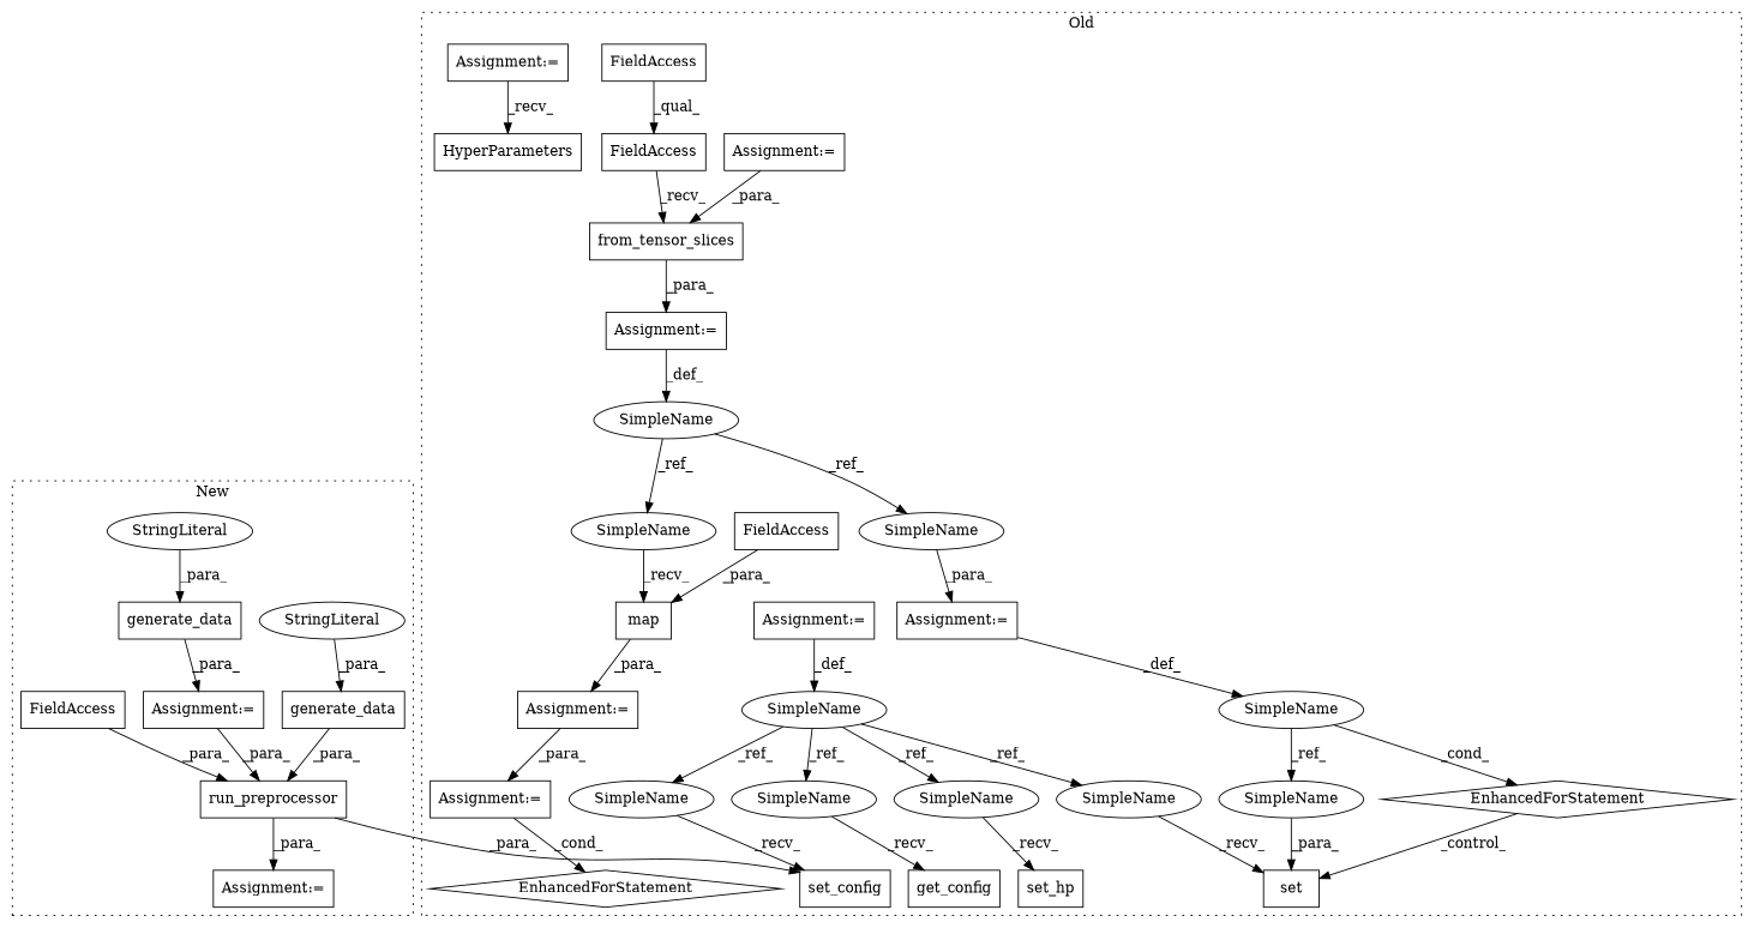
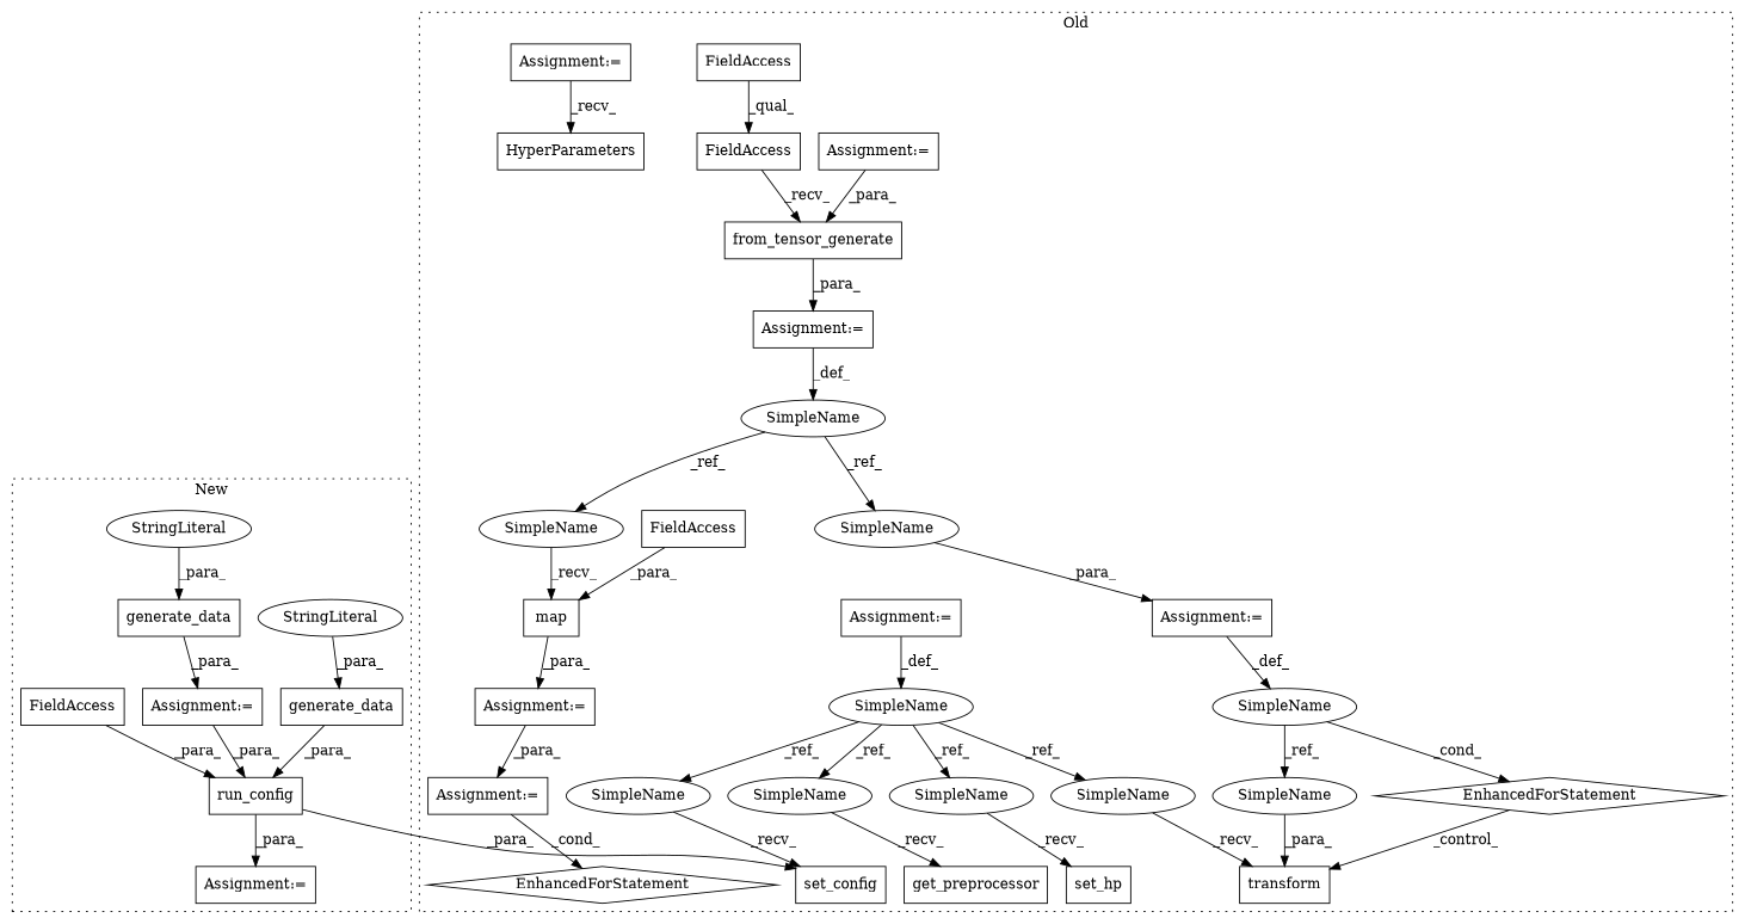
  digraph {
    node [a=32 l=1 s="1148,1216" shape=box]
    n1 [l=17 label=HyperParameters s=835]
    n2 [l="7,1" label=set_hp s="817,852"]
    n3 [a=42 l=9 label=SimpleName s=654 shape=ellipse]
-   n4 [l="10,1" label=set s="1236,1247"]
+   n4 [l="10,1" label=transform s="1236,1247"]
    n5 [a=70 l="53,2" label=EnhancedForStatement shape=diamond]
    n6 [l="11,1" label=set_config s="1004,1037"]
    n7 [a=42 label=SimpleName s=1205 shape=ellipse]
-   n8 [l=12 label=get_config s=1025]
+   n8 [l=12 label=get_preprocessor s=1025]
    n9 [a=7 label="Assignment:=" s=705]
    n10 [a=7 label="Assignment:=" s=663]
    n11 [a=7 label="Assignment:=" s=1485]
    n12 [a=70 l="53,2" label=EnhancedForStatement s="1513,1585" shape=diamond]
-   n13 [l="19,1" label=from_tensor_slices s="774,800"]
+   n13 [l="19,1" label=from_tensor_generate s="774,800"]
    n14 [a=22 l=23 label=FieldAccess s=750]
    n15 [a=22 l=15 label=FieldAccess s=750]
    n16 [a=7 l=10 label="Assignment:=" s=604]
    n17 [a=7 l="53,2" label="Assignment:=" s="1513,1585"]
    n18 [a=7 l="53,2" label="Assignment:="]
    n19 [a=42 l=7 label=SimpleName s=742 shape=ellipse]
    n20 [l="4,1" label=map s="1494,1506"]
    n21 [a=22 l=8 label=FieldAccess s=1498]
    n22 [a=7 label="Assignment:=" s=749]
    n23 [a=42 l=7 label=SimpleName s=1486 shape=ellipse]
    n24 [a=42 l=7 label=SimpleName s=1209 shape=ellipse]
    n25 [a=42 label=SimpleName s=1246 shape=ellipse]
    n26 [a=42 l=9 label=SimpleName s=1015 shape=ellipse]
    n27 [a=42 l=9 label=SimpleName s=807 shape=ellipse]
    n28 [a=42 l=9 label=SimpleName s=1226 shape=ellipse]
    n29 [a=42 l=9 label=SimpleName s=994 shape=ellipse]
-   n30 [l="17,1" label=run_preprocessor s="1576,1680"]
+   n30 [l="17,1" label=run_config s="1576,1680"]
    n31 [a=22 l=18 label=FieldAccess s=1662]
    n32 [l="14,1" label=generate_data s="1637,1660"]
    n33 [a=45 l=9 label=StringLiteral s=1651 shape=ellipse]
    n34 [a=7 label="Assignment:=" s=1575]
    n35 [l="14,1" label=generate_data s="1534,1557"]
    n36 [a=45 l=9 label=StringLiteral s=1548 shape=ellipse]
    n37 [a=7 label="Assignment:=" s=1526]
    subgraph cluster_1 {
      label=Old
      style=dotted
      n1
      n2
      n3
      n4
      n5
      n6
      n7
      n8
      n9
      n10
      n11
      n12
      n13
      n14
      n15
      n16
      n17
      n18
      n19
      n20
      n21
      n22
      n23
      n24
      n25
      n26
      n27
      n28
      n29
    }
    subgraph cluster_2 {
      label=New
      style=dotted
      n30
      n31
      n32
      n33
      n34
      n35
      n36
      n37
    }
    n3 -> n26 [label=_ref_]
    n3 -> n27 [label=_ref_]
    n3 -> n28 [label=_ref_]
    n3 -> n29 [label=_ref_]
    n5 -> n4 [label=_control_]
    n7 -> n5 [label=_cond_]
    n7 -> n25 [label=_ref_]
    n9 -> n13 [label=_para_]
    n10 -> n3 [label=_def_]
    n11 -> n17 [label=_para_]
    n13 -> n22 [label=_para_]
    n14 -> n13 [label=_recv_]
    n15 -> n14 [label=_qual_]
    n16 -> n1 [label=_recv_]
    n17 -> n12 [label=_cond_]
    n18 -> n7 [label=_def_]
    n19 -> n23 [label=_ref_]
    n19 -> n24 [label=_ref_]
    n20 -> n11 [label=_para_]
    n21 -> n20 [label=_para_]
    n22 -> n19 [label=_def_]
    n23 -> n20 [label=_recv_]
    n24 -> n18 [label=_para_]
    n25 -> n4 [label=_para_]
    n26 -> n8 [label=_recv_]
    n27 -> n2 [label=_recv_]
    n28 -> n4 [label=_recv_]
    n29 -> n6 [label=_recv_]
    n30 -> n6 [label=_para_]
    n30 -> n34 [label=_para_]
    n31 -> n30 [label=_para_]
    n32 -> n30 [label=_para_]
    n33 -> n32 [label=_para_]
    n35 -> n37 [label=_para_]
    n36 -> n35 [label=_para_]
    n37 -> n30 [label=_para_]
  }
